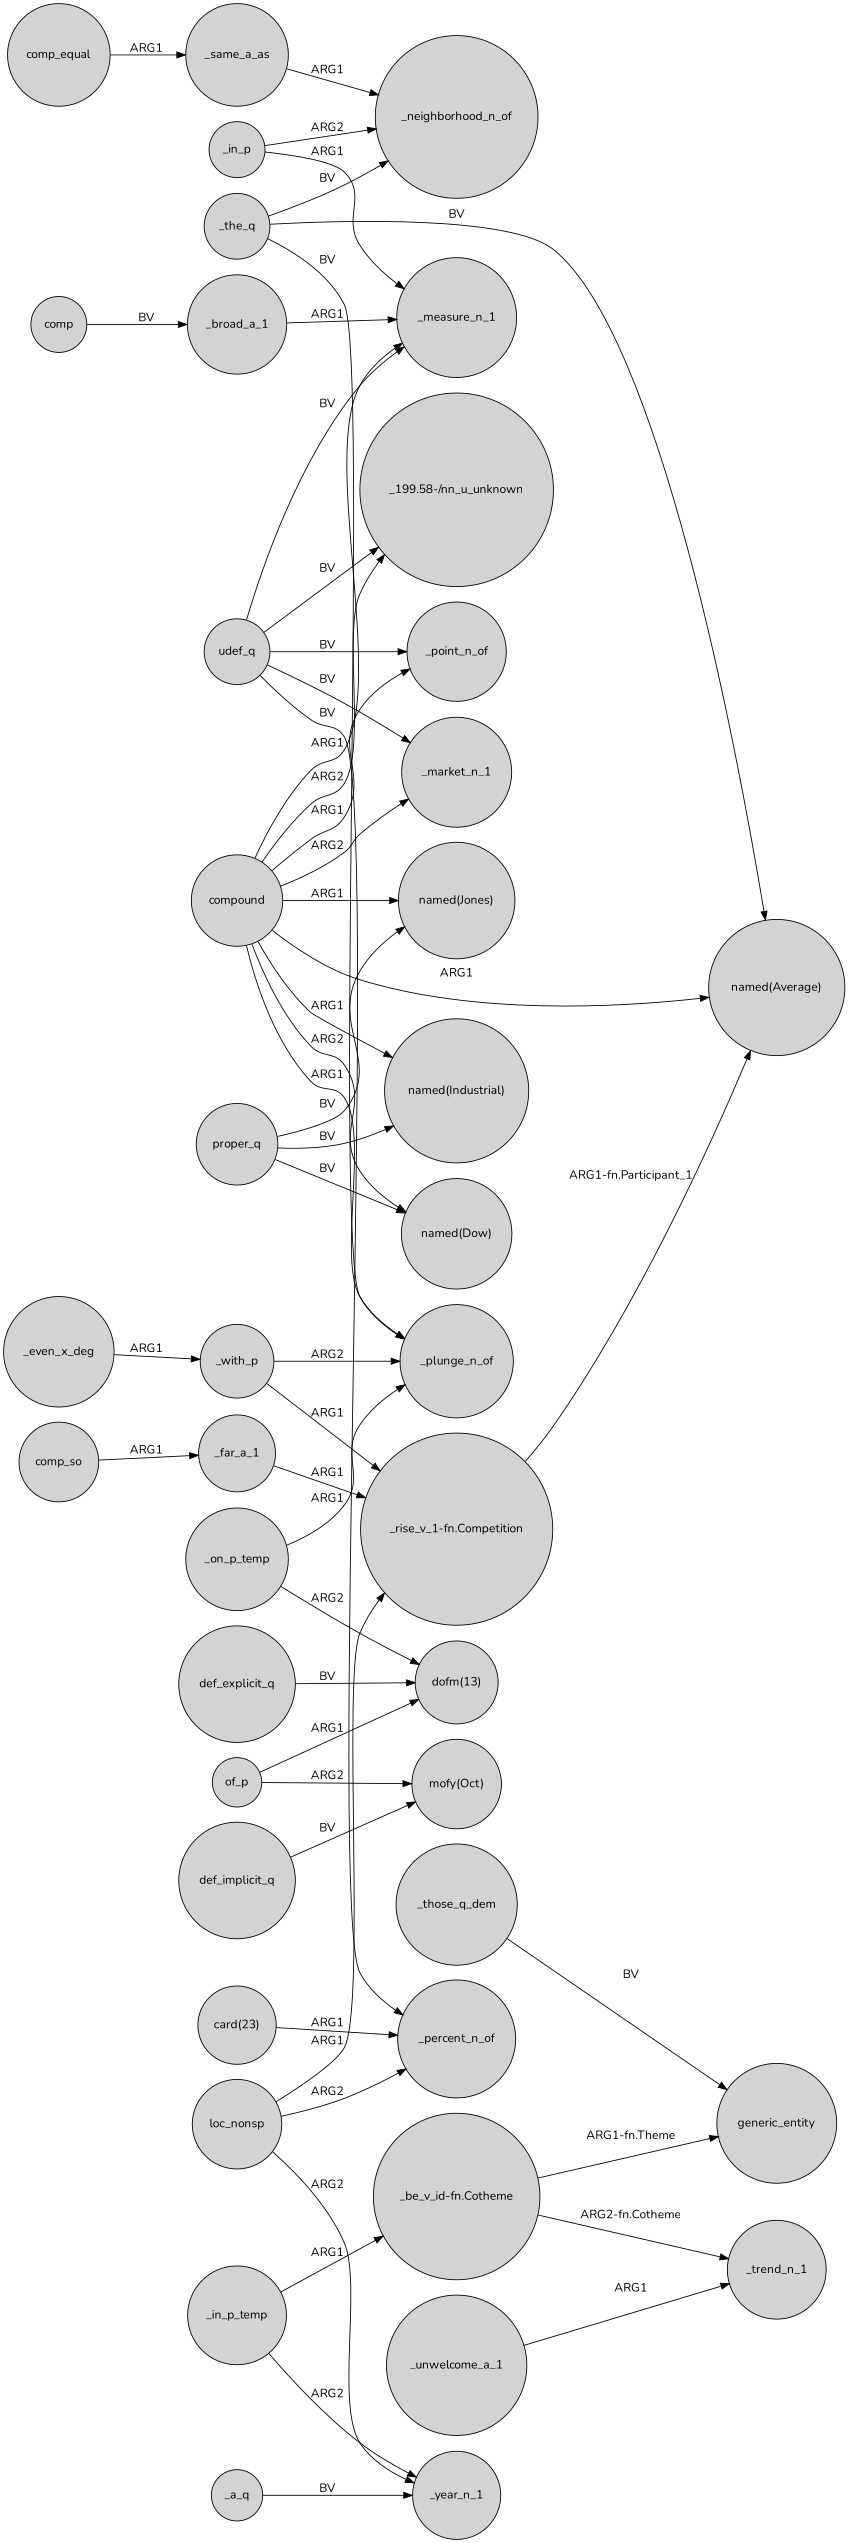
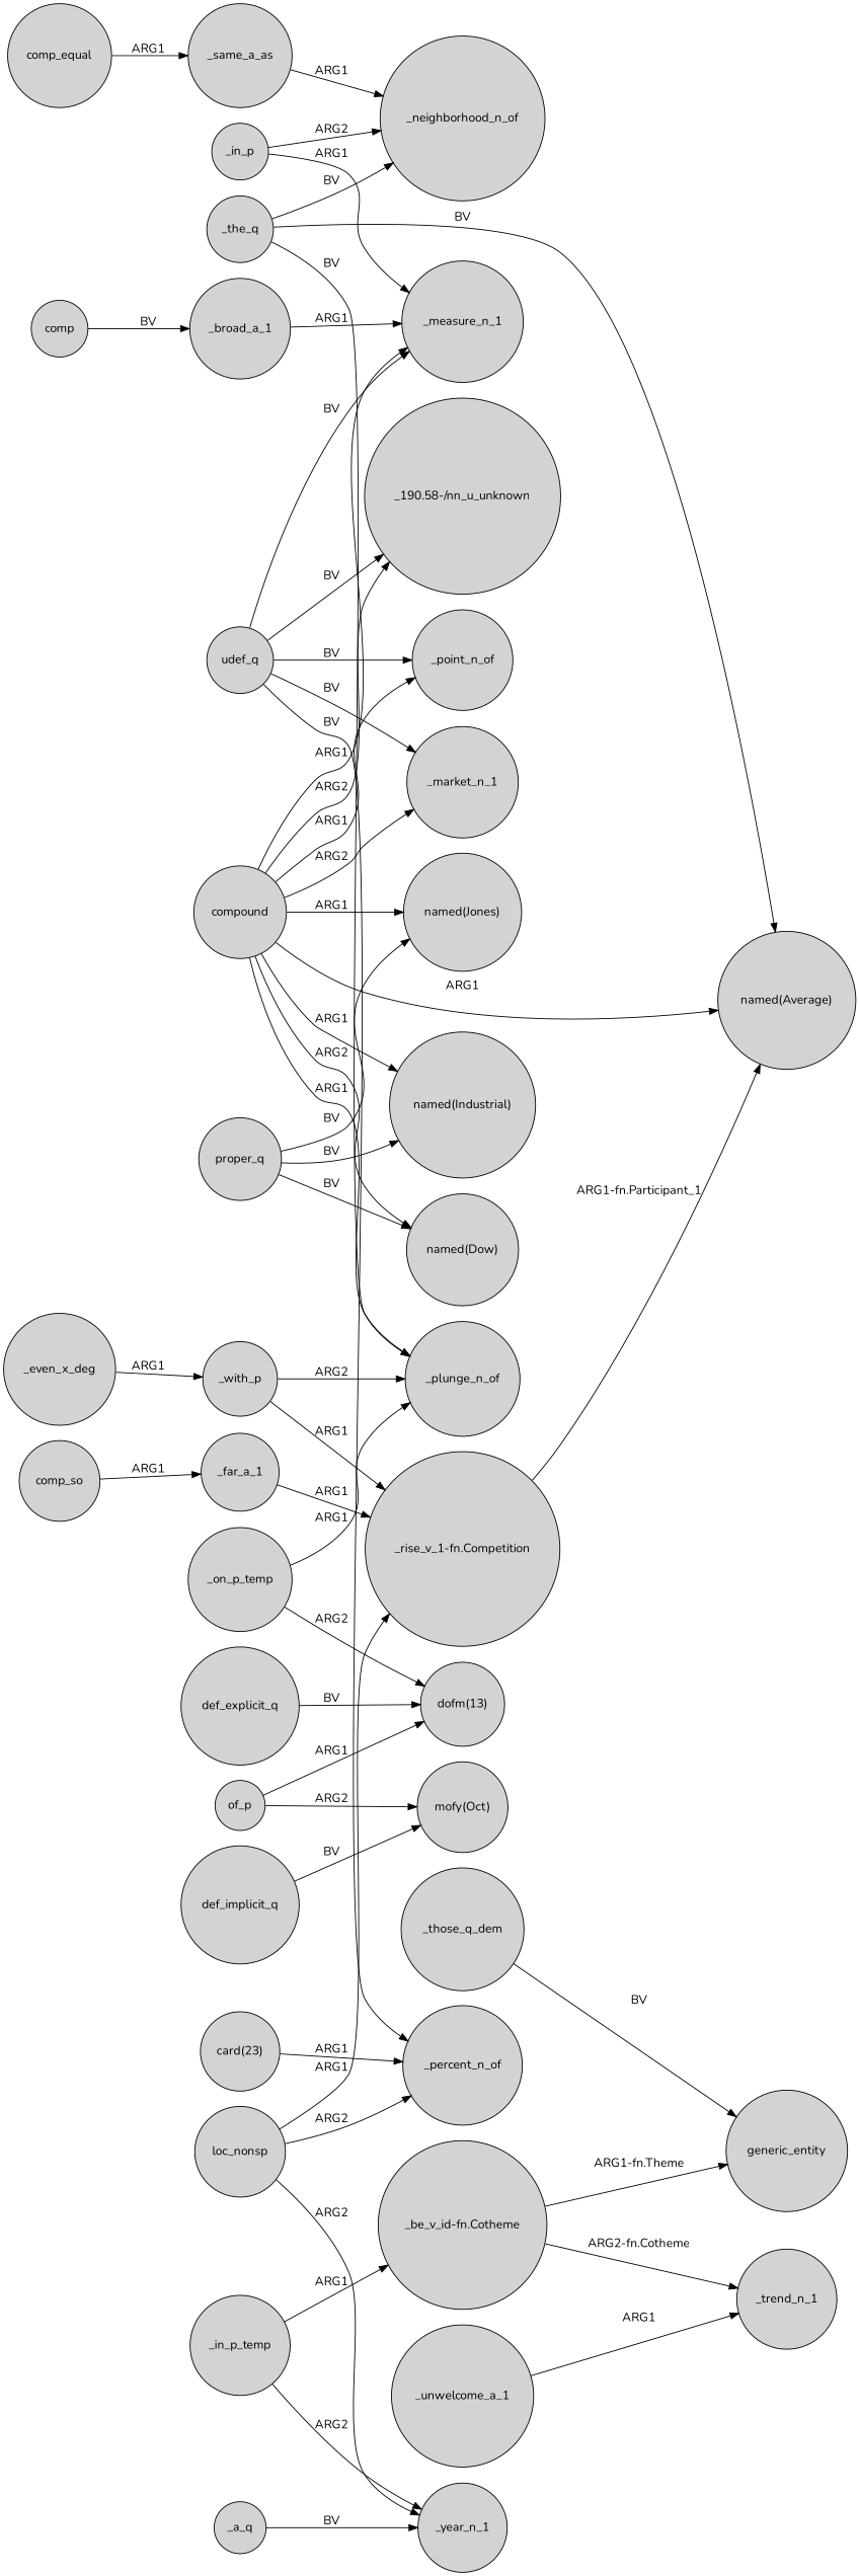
  digraph {
    fontname=Nunito
    rankdir=LR
    node [fontname=Nunito shape=circle style=filled]
    edge [fontname=Nunito]
    _same_a_as
    _neighborhood_n_of
    udef_q
    _market_n_1
    _measure_n_1
    _percent_n_of
-   "_190.58-/nn_u_unknown" [label="_199.58-/nn_u_unknown"]
+   "_190.58-/nn_u_unknown"
    _point_n_of
    _those_q_dem
    generic_entity
    compound
    _plunge_n_of
    "named(Jones)"
    "named(Average)"
    "named(Industrial)"
    "named(Dow)"
    loc_nonsp
    "_rise_v_1-fn.Competition"
    _year_n_1
    _on_p_temp
    "dofm(13)"
    of_p
    "mofy(Oct)"
    comp_so
    _far_a_1
    _in_p
    _the_q
    "_be_v_id-fn.Cotheme"
    _trend_n_1
    _with_p
    "card(23)"
    _in_p_temp
    def_explicit_q
    _a_q
    proper_q
    def_implicit_q
    _unwelcome_a_1
    comp
    _broad_a_1
    _even_x_deg
    comp_equal
    _same_a_as -> _neighborhood_n_of [label=ARG1]
    udef_q -> _market_n_1 [label=BV]
    udef_q -> _measure_n_1 [label=BV]
    udef_q -> _percent_n_of [label=BV]
    udef_q -> "_190.58-/nn_u_unknown" [label=BV]
    udef_q -> _point_n_of [label=BV]
    _those_q_dem -> generic_entity [label=BV]
    compound -> _market_n_1 [label=ARG2]
    compound -> _measure_n_1 [label=ARG1]
    compound -> "_190.58-/nn_u_unknown" [label=ARG2]
    compound -> _point_n_of [label=ARG1]
    compound -> _plunge_n_of [label=ARG1]
    compound -> "named(Jones)" [label=ARG1]
    compound -> "named(Average)" [label=ARG1]
    compound -> "named(Industrial)" [label=ARG1]
    compound -> "named(Dow)" [label=ARG2]
    loc_nonsp -> _percent_n_of [label=ARG2]
    loc_nonsp -> "_rise_v_1-fn.Competition" [label=ARG1]
    loc_nonsp -> _year_n_1 [label=ARG2]
    "_rise_v_1-fn.Competition" -> "named(Average)" [label="ARG1-fn.Participant_1"]
    _on_p_temp -> _plunge_n_of [label=ARG1]
    _on_p_temp -> "dofm(13)" [label=ARG2]
    of_p -> "dofm(13)" [label=ARG1]
    of_p -> "mofy(Oct)" [label=ARG2]
    comp_so -> _far_a_1 [label=ARG1]
    _far_a_1 -> "_rise_v_1-fn.Competition" [label=ARG1]
    _in_p -> _neighborhood_n_of [label=ARG2]
    _in_p -> _measure_n_1 [label=ARG1]
    _the_q -> _neighborhood_n_of [label=BV]
    _the_q -> _plunge_n_of [label=BV]
    _the_q -> "named(Average)" [label=BV]
    "_be_v_id-fn.Cotheme" -> generic_entity [label="ARG1-fn.Theme"]
    "_be_v_id-fn.Cotheme" -> _trend_n_1 [label="ARG2-fn.Cotheme"]
    _with_p -> _plunge_n_of [label=ARG2]
    _with_p -> "_rise_v_1-fn.Competition" [label=ARG1]
    "card(23)" -> _percent_n_of [label=ARG1]
    _in_p_temp -> _year_n_1 [label=ARG2]
    _in_p_temp -> "_be_v_id-fn.Cotheme" [label=ARG1]
    def_explicit_q -> "dofm(13)" [label=BV]
    _a_q -> _year_n_1 [label=BV]
    proper_q -> "named(Jones)" [label=BV]
    proper_q -> "named(Industrial)" [label=BV]
    proper_q -> "named(Dow)" [label=BV]
    def_implicit_q -> "mofy(Oct)" [label=BV]
    _unwelcome_a_1 -> _trend_n_1 [label=ARG1]
    comp -> _broad_a_1 [label=BV]
    _broad_a_1 -> _measure_n_1 [label=ARG1]
    _even_x_deg -> _with_p [label=ARG1]
    comp_equal -> _same_a_as [label=ARG1]
  }
